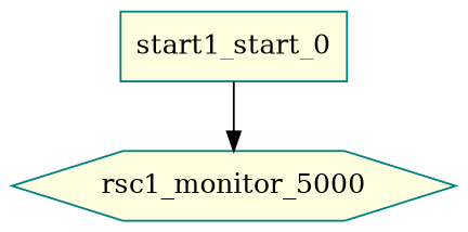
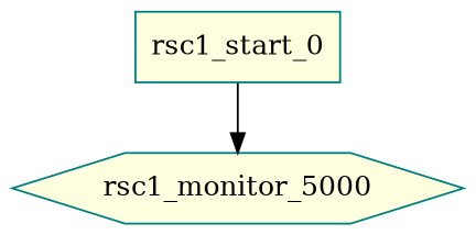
  digraph {
    node [color=teal style=filled fillcolor=lightyellow]
-   rsc1_start_0 [shape=box label=start1_start_0]
+   rsc1_start_0 [shape=box]
    rsc1_monitor_5000 [shape=hexagon]
    rsc1_start_0 -> rsc1_monitor_5000
  }
